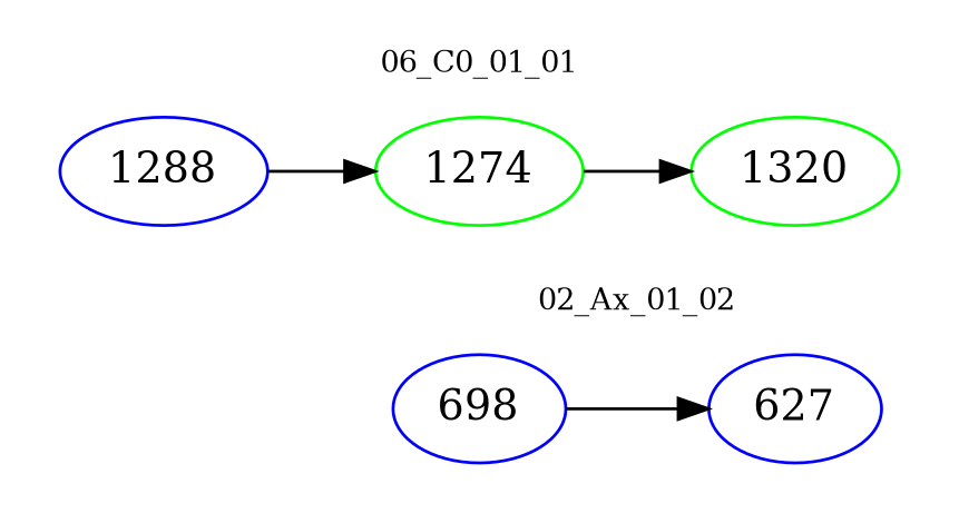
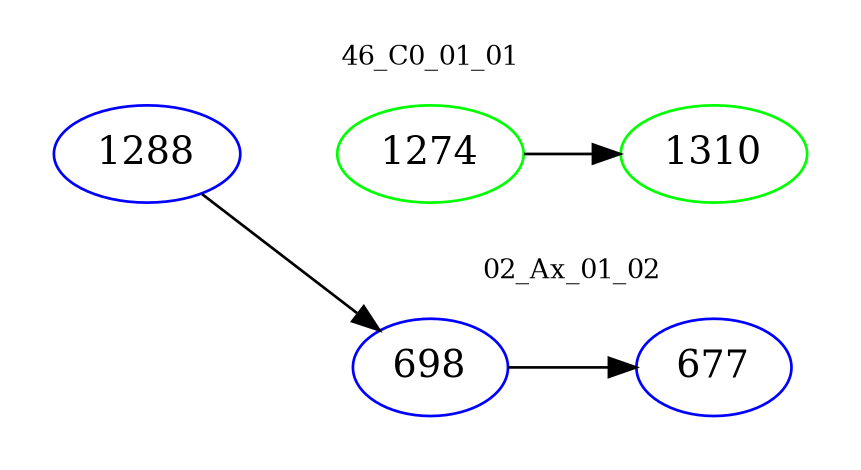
  digraph {
    rankdir=LR
    node [color=blue]
    edge [color=black]
    n1 [label=698]
-   n2 [label=627]
+   n2 [label=677]
    n3 [label=1288]
    n4 [color=green label=1274]
-   n5 [color=green label=1320]
+   n5 [color=green label=1310]
    subgraph cluster_1 {
      color=white
      fontsize=10
      label="02_Ax_01_02"
      n1
      n2
    }
    subgraph cluster_2 {
      color=white
      fontsize=10
-     label="06_C0_01_01"
+     label="46_C0_01_01"
      n3
      n4
      n5
    }
    n1 -> n2
-   n3 -> n4
+   n3 -> n1
    n4 -> n5
  }
